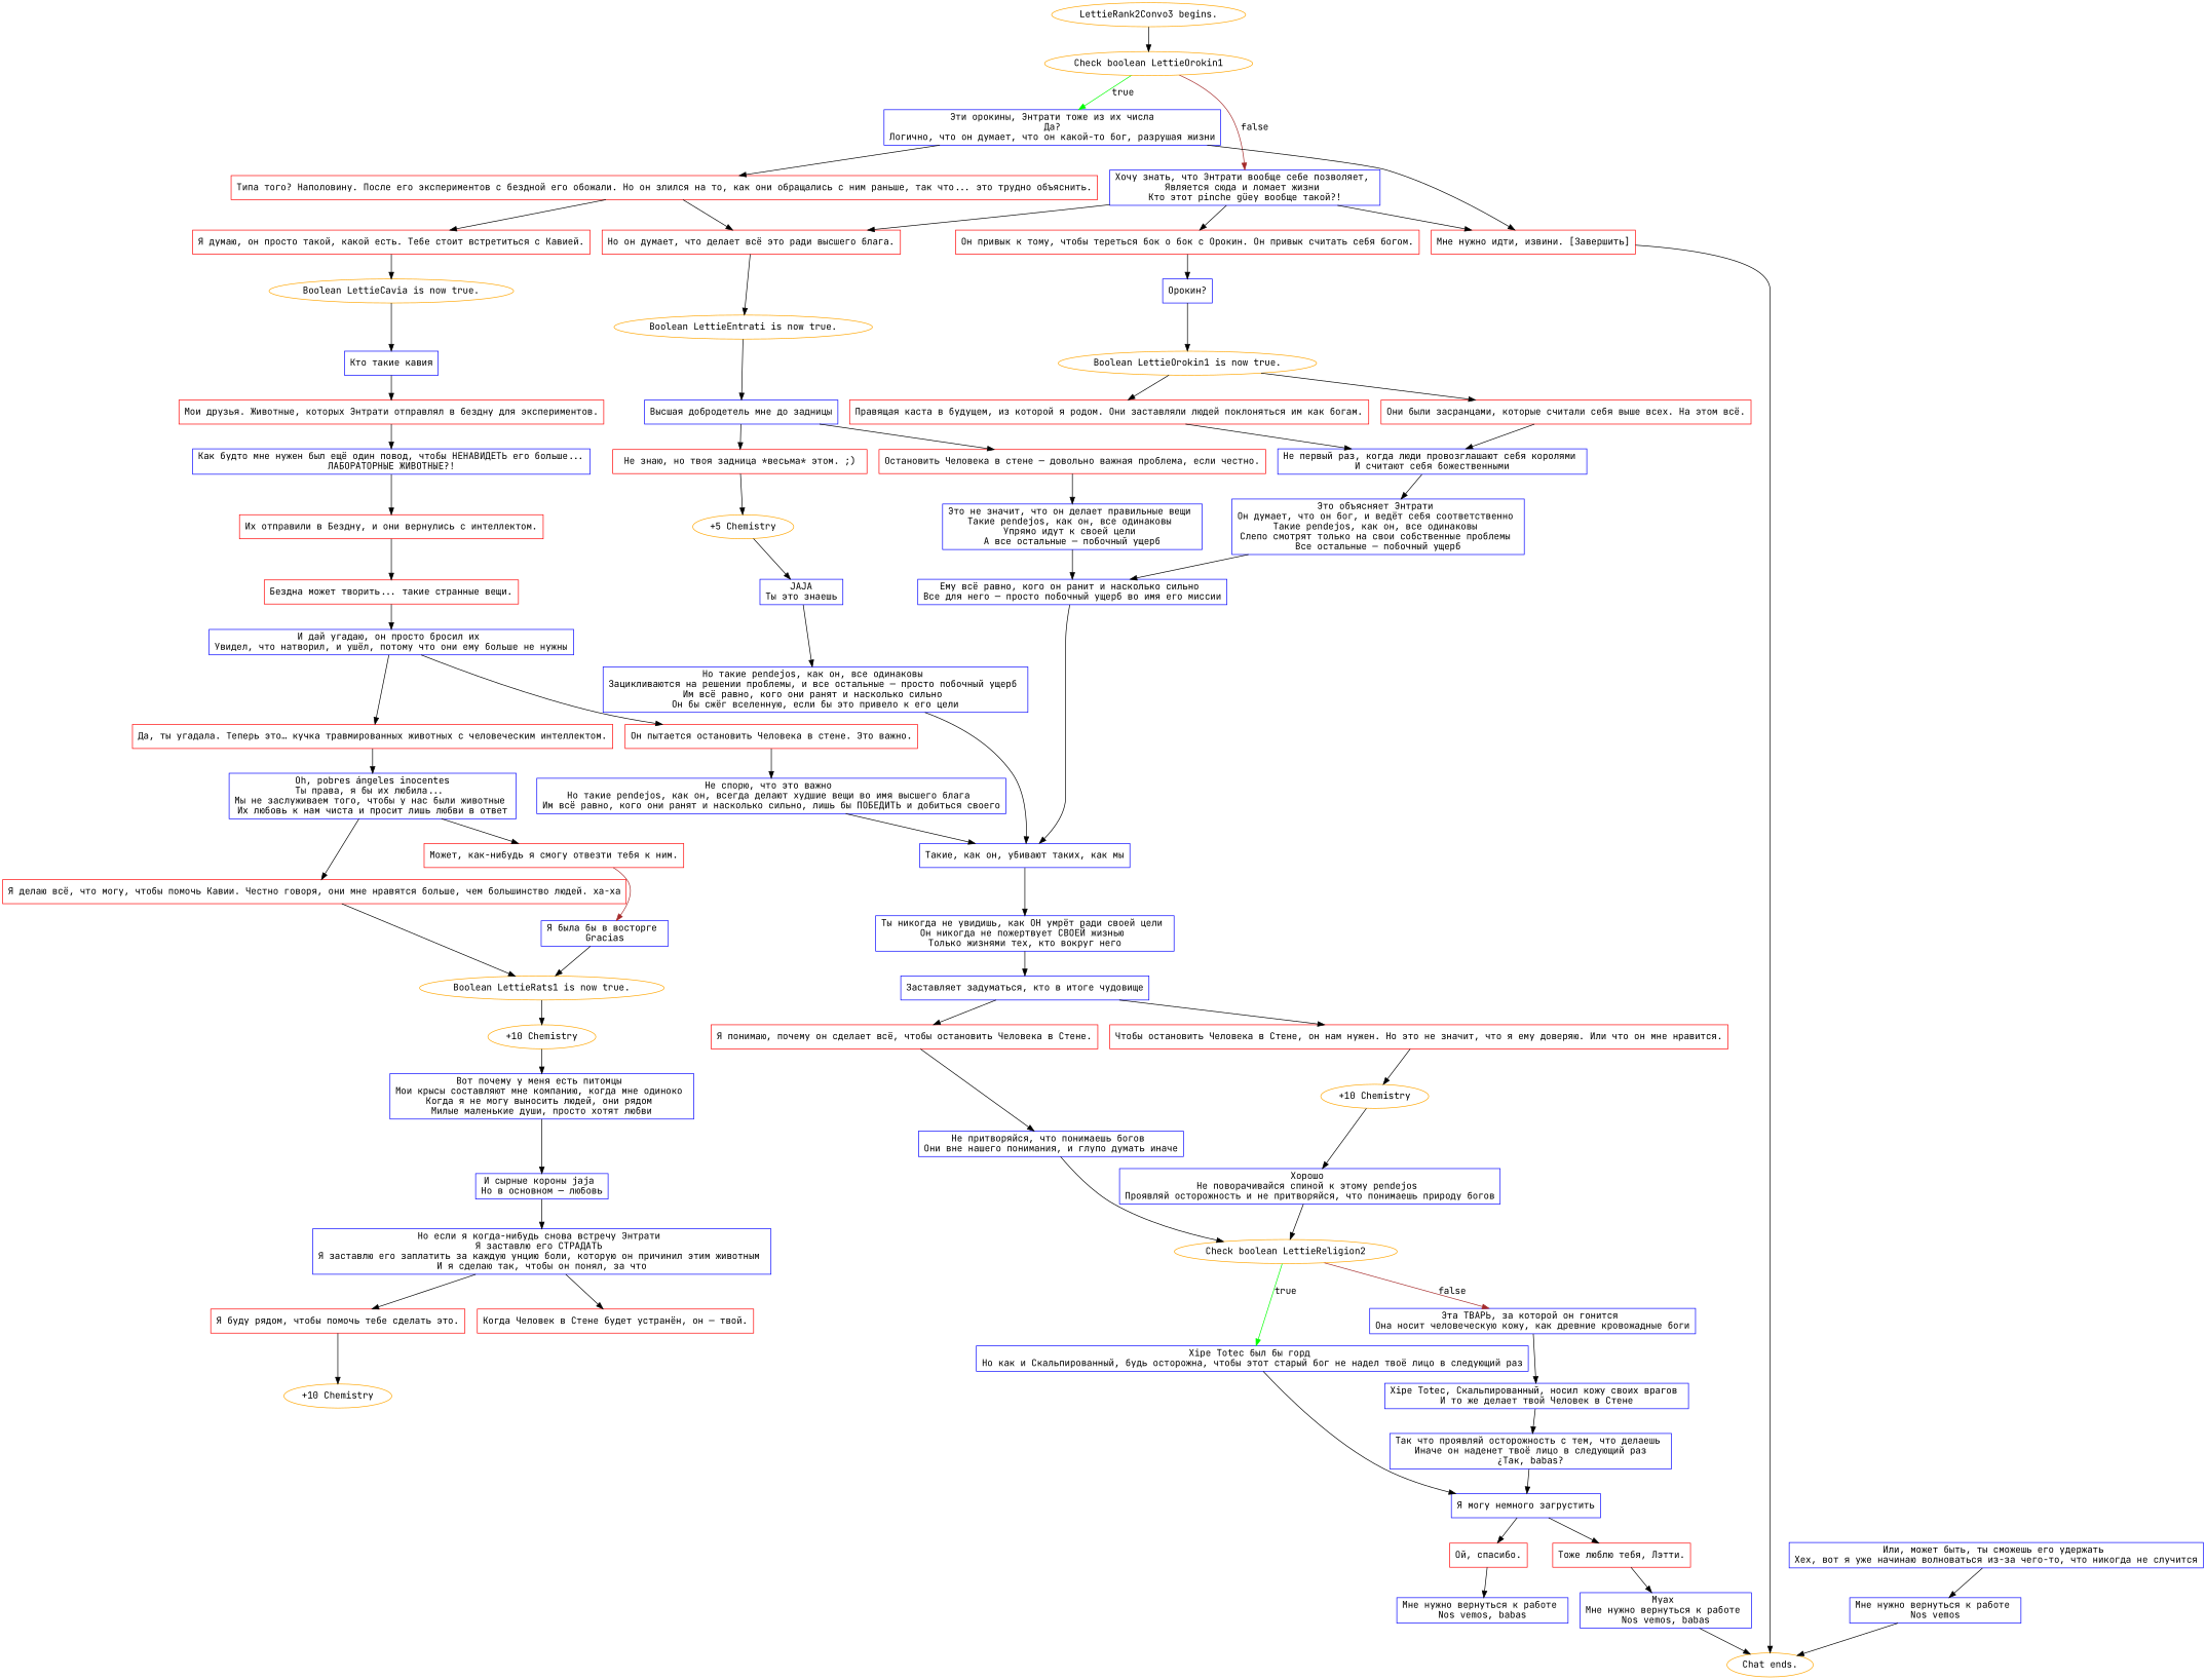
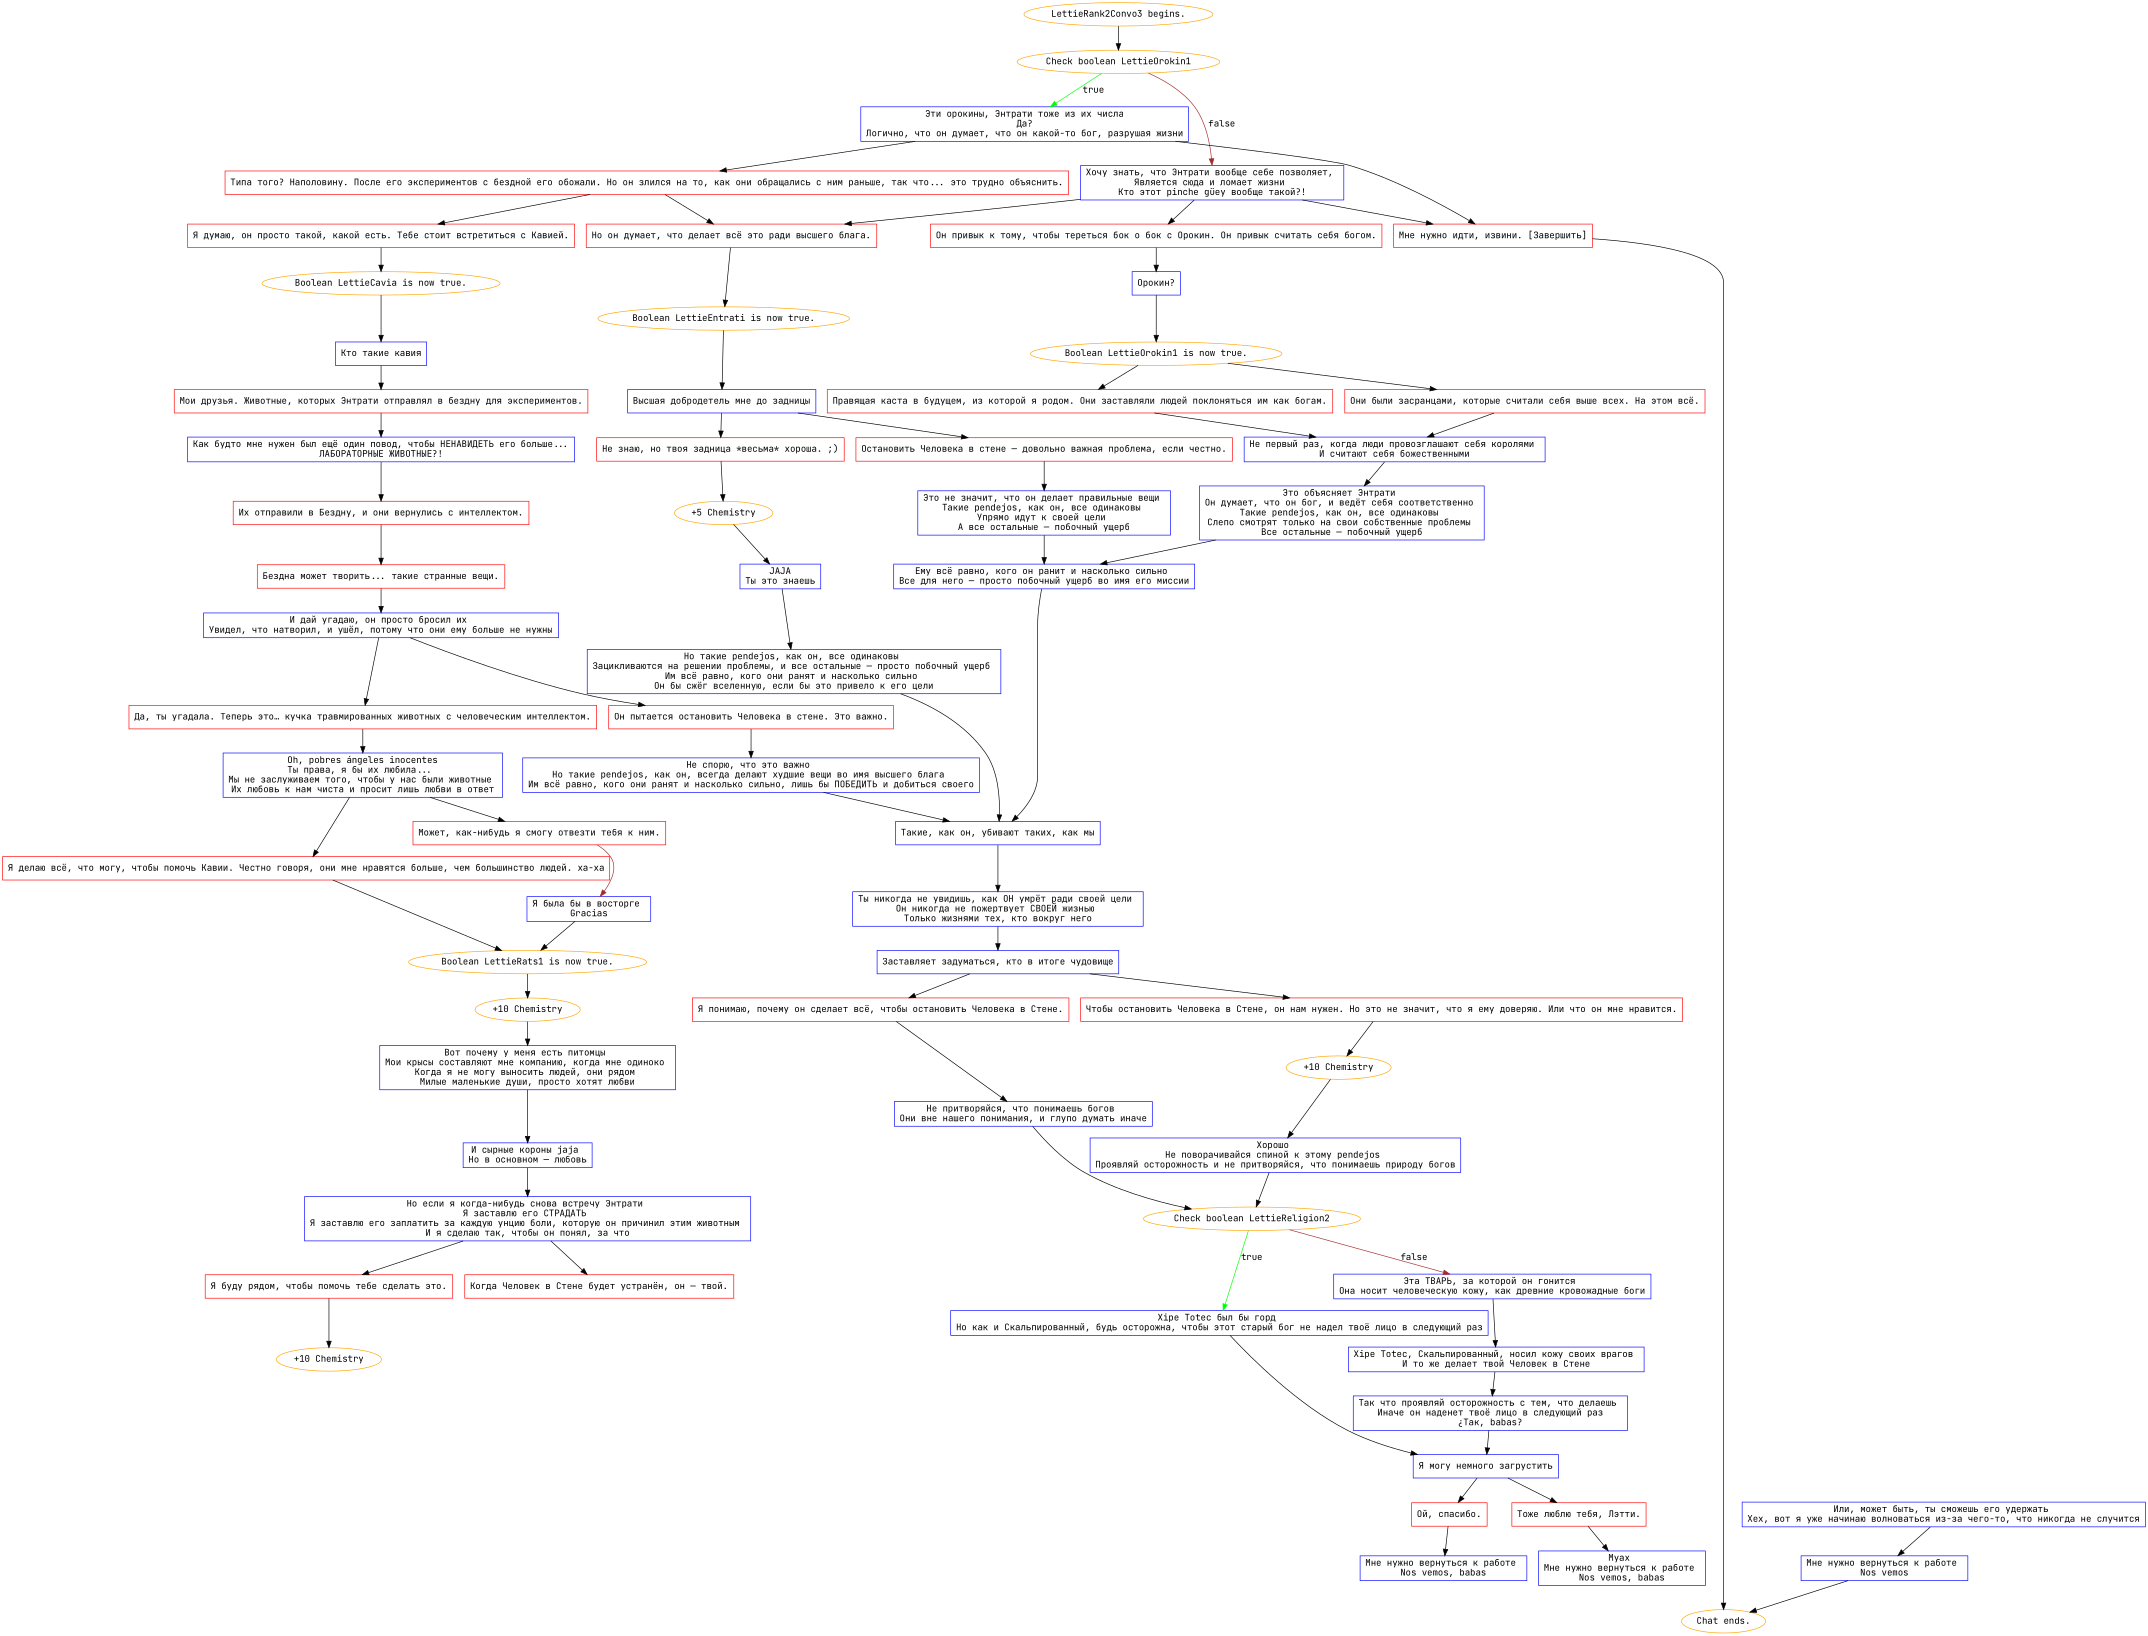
  digraph {
    fontname="JetBrains Mono"
    node [color=blue fontname="JetBrains Mono" shape=box]
    edge [fontname="JetBrains Mono"]
    "LettieRank2Convo3 begins." [color=orange shape=""]
    n2 [color=orange label="Check boolean LettieOrokin1" shape=""]
    n3 [label="Эти орокины, Энтрати тоже из их числа\nДа?\nЛогично, что он думает, что он какой-то бог, разрушая жизни"]
    n4 [label="Хочу знать, что Энтрати вообще себе позволяет, \nЯвляется сюда и ломает жизни \nКто этот pinche güey вообще такой?!"]
    n5 [color=red label="Типа того? Наполовину. После его экспериментов с бездной его обожали. Но он злился на то, как они обращались с ним раньше, так что... это трудно объяснить."]
    n6 [color=red label="Мне нужно идти, извини. [Завершить]"]
    n7 [color=red label="Но он думает, что делает всё это ради высшего блага."]
    n8 [color=red label="Он привык к тому, чтобы тереться бок о бок с Орокин. Он привык считать себя богом."]
    n9 [color=red label="Я думаю, он просто такой, какой есть. Тебе стоит встретиться с Кавией."]
    "Chat ends." [color=orange shape=""]
    n11 [color=orange label="Boolean LettieEntrati is now true." shape=""]
    n12 [label="Орокин?"]
    n13 [color=orange label="Boolean LettieCavia is now true." shape=""]
    n14 [label="Высшая добродетель мне до задницы"]
    n15 [color=orange label="Boolean LettieOrokin1 is now true." shape=""]
    n16 [label="Кто такие кавия"]
-   n17 [color=red label="Не знаю, но твоя задница *весьма* этом. ;)"]
+   n17 [color=red label="Не знаю, но твоя задница *весьма* хороша. ;)"]
    n18 [color=red label="Остановить Человека в стене — довольно важная проблема, если честно."]
    n19 [color=red label="Правящая каста в будущем, из которой я родом. Они заставляли людей поклоняться им как богам."]
    n20 [color=red label="Они были засранцами, которые считали себя выше всех. На этом всё."]
    n21 [color=red label="Мои друзья. Животные, которых Энтрати отправлял в бездну для экспериментов."]
    n22 [color=orange label="+5 Chemistry" shape=""]
    n23 [label="Это не значит, что он делает правильные вещи \nТакие pendejos, как он, все одинаковы \nУпрямо идут к своей цели \nА все остальные — побочный ущерб"]
    n24 [label="Не первый раз, когда люди провозглашают себя королями \nИ считают себя божественными"]
    n25 [label="Как будто мне нужен был ещё один повод, чтобы НЕНАВИДЕТЬ его больше...\nЛАБОРАТОРНЫЕ ЖИВОТНЫЕ?!"]
    n26 [label="JAJA\nТы это знаешь"]
    n27 [label="Ему всё равно, кого он ранит и насколько сильно \nВсе для него — просто побочный ущерб во имя его миссии"]
    n28 [label="Это объясняет Энтрати \nОн думает, что он бог, и ведёт себя соответственно \nТакие pendejos, как он, все одинаковы \nСлепо смотрят только на свои собственные проблемы \nВсе остальные — побочный ущерб"]
    n29 [color=red label="Их отправили в Бездну, и они вернулись с интеллектом."]
    n30 [label="Но такие pendejos, как он, все одинаковы \nЗацикливаются на решении проблемы, и все остальные — просто побочный ущерб \nИм всё равно, кого они ранят и насколько сильно \nОн бы сжёг вселенную, если бы это привело к его цели"]
    n31 [label="Такие, как он, убивают таких, как мы"]
    n32 [color=red label="Бездна может творить... такие странные вещи."]
    n33 [label="Ты никогда не увидишь, как ОН умрёт ради своей цели \nОн никогда не пожертвует СВОЕЙ жизнью \nТолько жизнями тех, кто вокруг него"]
    n34 [label="И дай угадаю, он просто бросил их \nУвидел, что натворил, и ушёл, потому что они ему больше не нужны"]
    n35 [label="Заставляет задуматься, кто в итоге чудовище"]
    n36 [color=red label="Да, ты угадала. Теперь это… кучка травмированных животных с человеческим интеллектом."]
    n37 [color=red label="Он пытается остановить Человека в стене. Это важно."]
    n38 [color=red label="Я понимаю, почему он сделает всё, чтобы остановить Человека в Стене."]
    n39 [color=red label="Чтобы остановить Человека в Стене, он нам нужен. Но это не значит, что я ему доверяю. Или что он мне нравится."]
    n40 [label="Oh, pobres ángeles inocentes\nТы права, я бы их любила... \nМы не заслуживаем того, чтобы у нас были животные \nИх любовь к нам чиста и просит лишь любви в ответ"]
    n41 [label="Не спорю, что это важно \nНо такие pendejos, как он, всегда делают худшие вещи во имя высшего блага \nИм всё равно, кого они ранят и насколько сильно, лишь бы ПОБЕДИТЬ и добиться своего"]
    n42 [label="Не притворяйся, что понимаешь богов \nОни вне нашего понимания, и глупо думать иначе"]
    n43 [color=orange label="+10 Chemistry" shape=""]
    n44 [color=red label="Я делаю всё, что могу, чтобы помочь Кавии. Честно говоря, они мне нравятся больше, чем большинство людей. ха-ха"]
    n45 [color=red label="Может, как-нибудь я смогу отвезти тебя к ним."]
    n46 [color=orange label="Check boolean LettieReligion2" shape=""]
    n47 [label="Хорошо \nНе поворачивайся спиной к этому pendejos \nПроявляй осторожность и не притворяйся, что понимаешь природу богов"]
    n48 [color=orange label="Boolean LettieRats1 is now true." shape=""]
    n49 [label="Я была бы в восторге \nGracias"]
    n50 [label="Xipe Totec был бы горд \nНо как и Скальпированный, будь осторожна, чтобы этот старый бог не надел твоё лицо в следующий раз"]
    n51 [label="Эта ТВАРЬ, за которой он гонится \nОна носит человеческую кожу, как древние кровожадные боги"]
    n52 [color=orange label="+10 Chemistry" shape=""]
    n53 [label="Я могу немного загрустить"]
    n54 [label="Xipe Totec, Скальпированный, носил кожу своих врагов \nИ то же делает твой Человек в Стене"]
    n55 [label="Вот почему у меня есть питомцы \nМои крысы составляют мне компанию, когда мне одиноко \nКогда я не могу выносить людей, они рядом \nМилые маленькие души, просто хотят любви"]
    n56 [color=red label="Ой, спасибо."]
    n57 [color=red label="Тоже люблю тебя, Лэтти."]
    n58 [label="Так что проявляй осторожность с тем, что делаешь \nИначе он наденет твоё лицо в следующий раз\n¿Так, babas?"]
    n59 [label="И сырные короны jaja \nНо в основном — любовь"]
    n60 [label="Мне нужно вернуться к работе \nNos vemos, babas"]
    n61 [label="Муах \nМне нужно вернуться к работе \nNos vemos, babas"]
    n62 [label="Но если я когда-нибудь снова встречу Энтрати \nЯ заставлю его СТРАДАТЬ \nЯ заставлю его заплатить за каждую унцию боли, которую он причинил этим животным \nИ я сделаю так, чтобы он понял, за что"]
    n63 [color=red label="Я буду рядом, чтобы помочь тебе сделать это."]
    n64 [color=red label="Когда Человек в Стене будет устранён, он — твой."]
    n65 [color=orange label="+10 Chemistry" shape=""]
    n66 [label="Или, может быть, ты сможешь его удержать \nХех, вот я уже начинаю волноваться из-за чего-то, что никогда не случится"]
    n67 [label="Мне нужно вернуться к работе \nNos vemos"]
    "LettieRank2Convo3 begins." -> n2
    n2 -> n3 [color=green label=true]
    n2 -> n4 [color=brown label=false]
    n3 -> n5
    n3 -> n6
    n4 -> n6
    n4 -> n7
    n4 -> n8
    n5 -> n7
    n5 -> n9
    n6 -> "Chat ends."
    n7 -> n11
    n8 -> n12
    n9 -> n13
    n11 -> n14
    n12 -> n15
    n13 -> n16
    n14 -> n17
    n14 -> n18
    n15 -> n19
    n15 -> n20
    n16 -> n21
    n17 -> n22
    n18 -> n23
    n19 -> n24
    n20 -> n24
    n21 -> n25
    n22 -> n26
    n23 -> n27
    n24 -> n28
    n25 -> n29
    n26 -> n30
    n27 -> n31
    n28 -> n27
    n29 -> n32
    n30 -> n31
    n31 -> n33
    n32 -> n34
    n33 -> n35
    n34 -> n36
    n34 -> n37
    n35 -> n38
    n35 -> n39
    n36 -> n40
    n37 -> n41
    n38 -> n42
    n39 -> n43
    n40 -> n44
    n40 -> n45
    n41 -> n31
    n42 -> n46
    n43 -> n47
    n44 -> n48
    n45 -> n49 [color=brown]
    n46 -> n50 [color=green label=true]
    n46 -> n51 [color=brown label=false]
    n47 -> n46
    n48 -> n52
    n49 -> n48
    n50 -> n53
    n51 -> n54
    n52 -> n55
    n53 -> n56
    n53 -> n57
    n54 -> n58
    n55 -> n59
    n56 -> n60
    n57 -> n61
    n58 -> n53
    n59 -> n62
-   n61 -> "Chat ends."
    n62 -> n63
    n62 -> n64
    n63 -> n65
    n66 -> n67
    n67 -> "Chat ends."
  }
